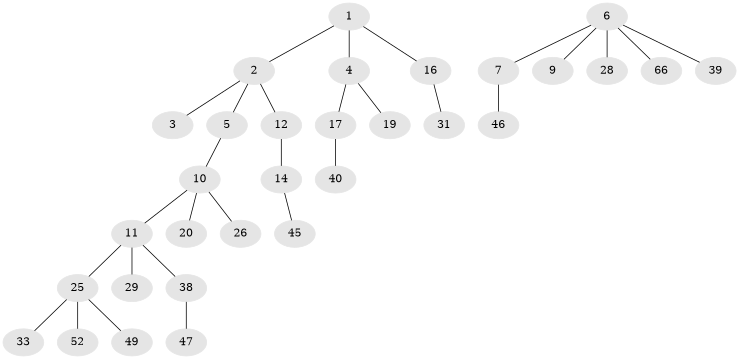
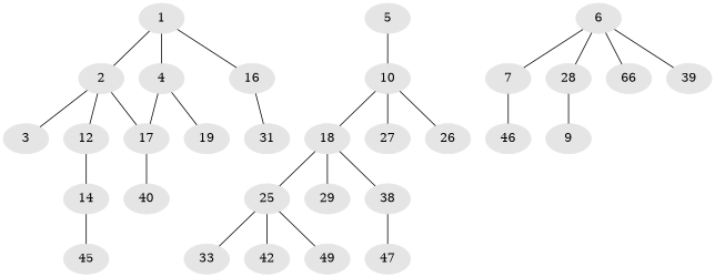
  graph {
    node [color=gray90 style=filled]
    2 [super="+11"]
    3 [super="+5"]
    n3 [label=5 super="+48"]
    12 [super="+30"]
    1
    4 [super="+13"]
    n7 [label=16]
    17 [super="+22"]
    19
    6 [super="+21"]
    7 [super="+34"]
    9 [super="+23"]
    28
    n14 [label=66 super="+41"]
    39
    31 [super="+32"]
    10 [super="+27"]
    14 [super="+16"]
    45
    40
    46
-   18 [super="+24" label=11]
-   20
+   18 [super="+24"]
+   20 [label=27]
    26 [super="+50"]
    25 [super="+35"]
    29 [super="+44"]
    n27 [label=38 super="+38"]
    33
-   42 [super="+43" label=52]
+   42 [super="+43"]
    49
    47
    2 -- 3
-   2 -- n3
+   2 -- 17
    2 -- 12
    n3 -- 10
    12 -- 14
    1 -- 2
    1 -- 4
    1 -- n7
    4 -- 17
    4 -- 19
    n7 -- 31
    17 -- 40
    6 -- 7
-   6 -- 9
+   28 -- 9
    6 -- 28
    6 -- n14
    6 -- 39
    7 -- 46
    10 -- 18
    10 -- 20
    10 -- 26
    14 -- 45
    18 -- 25
    18 -- 29
    18 -- n27
    25 -- 33
    25 -- 42
    25 -- 49
    n27 -- 47
  }
